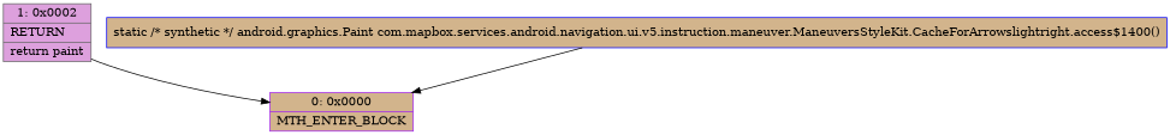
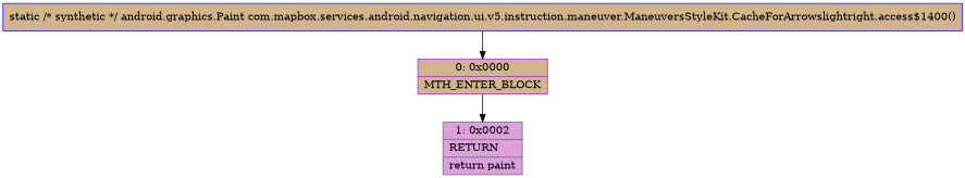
  digraph {
    node [shape=record style=filled fillcolor=tan]
    n1 [label="{0\:\ 0x0000|MTH_ENTER_BLOCK\l}" color=purple]
    n2 [label="{1\:\ 0x0002|RETURN\l|return paint\l}" fillcolor=plum color=gray40]
    n3 [label="{static \/* synthetic *\/ android.graphics.Paint com.mapbox.services.android.navigation.ui.v5.instruction.maneuver.ManeuversStyleKit.CacheForArrowslightright.access$1400() }" color=blue]
-   n2 -> n1
+   n1 -> n2
    n3 -> n1
  }
